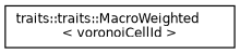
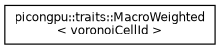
  digraph {
    rankdir=TB
-   n1 [color=black fillcolor=white fontname=Helvetica fontsize=10 height=0.2 label="traits::traits::MacroWeighted\l\< voronoiCellId \>" shape=record style=filled width=0.4]
+   n1 [color=black fillcolor=white fontname=Helvetica fontsize=10 height=0.2 label="picongpu::traits::MacroWeighted\l\< voronoiCellId \>" shape=record style=filled width=0.4]
  }
